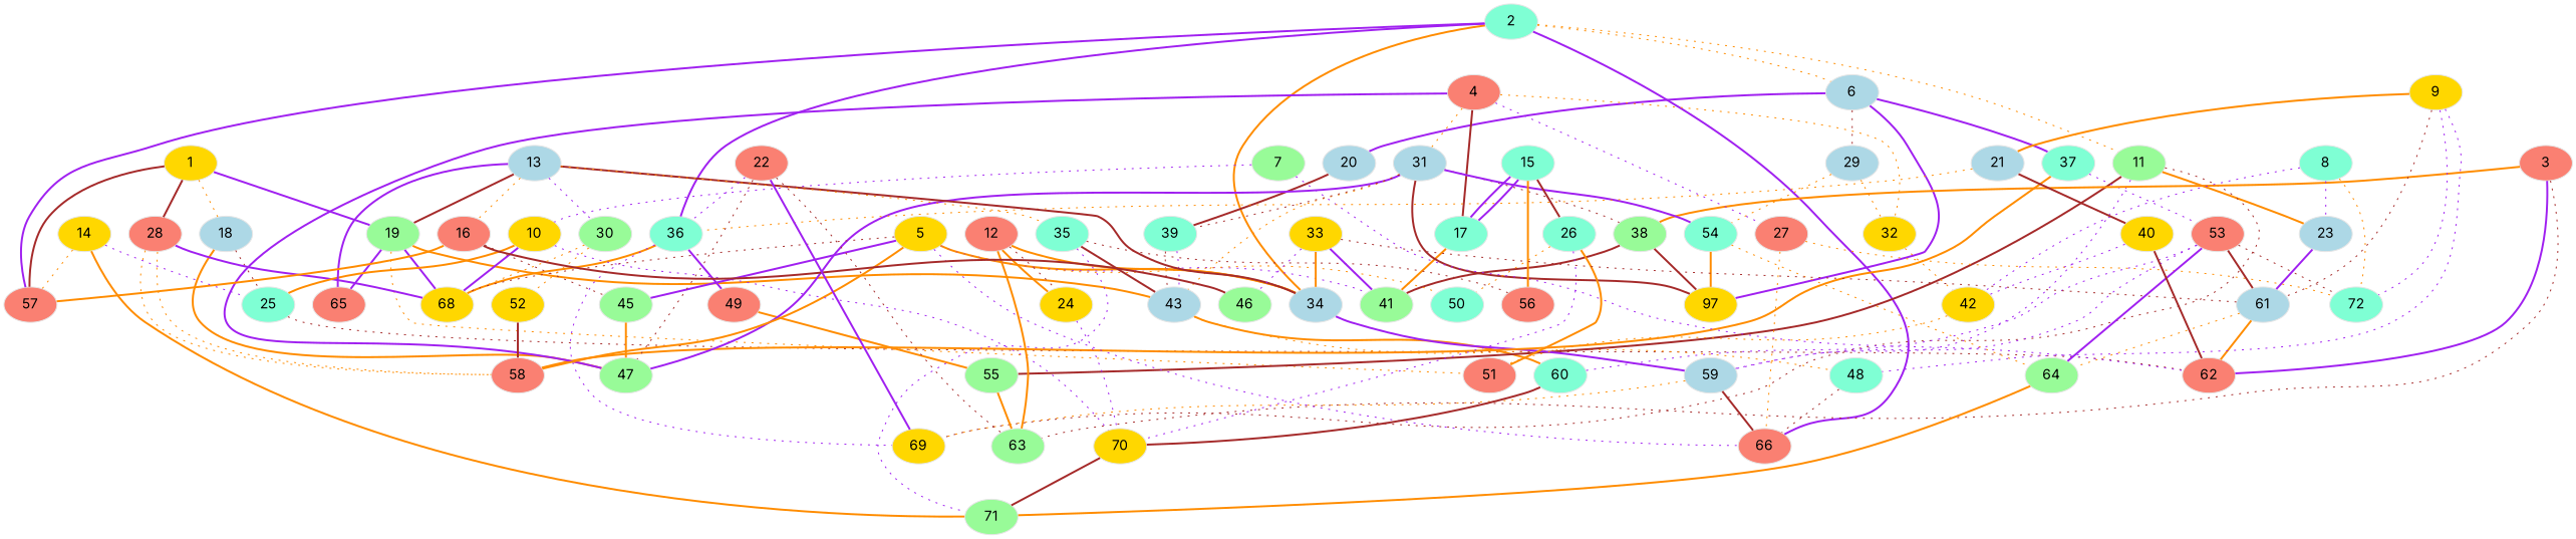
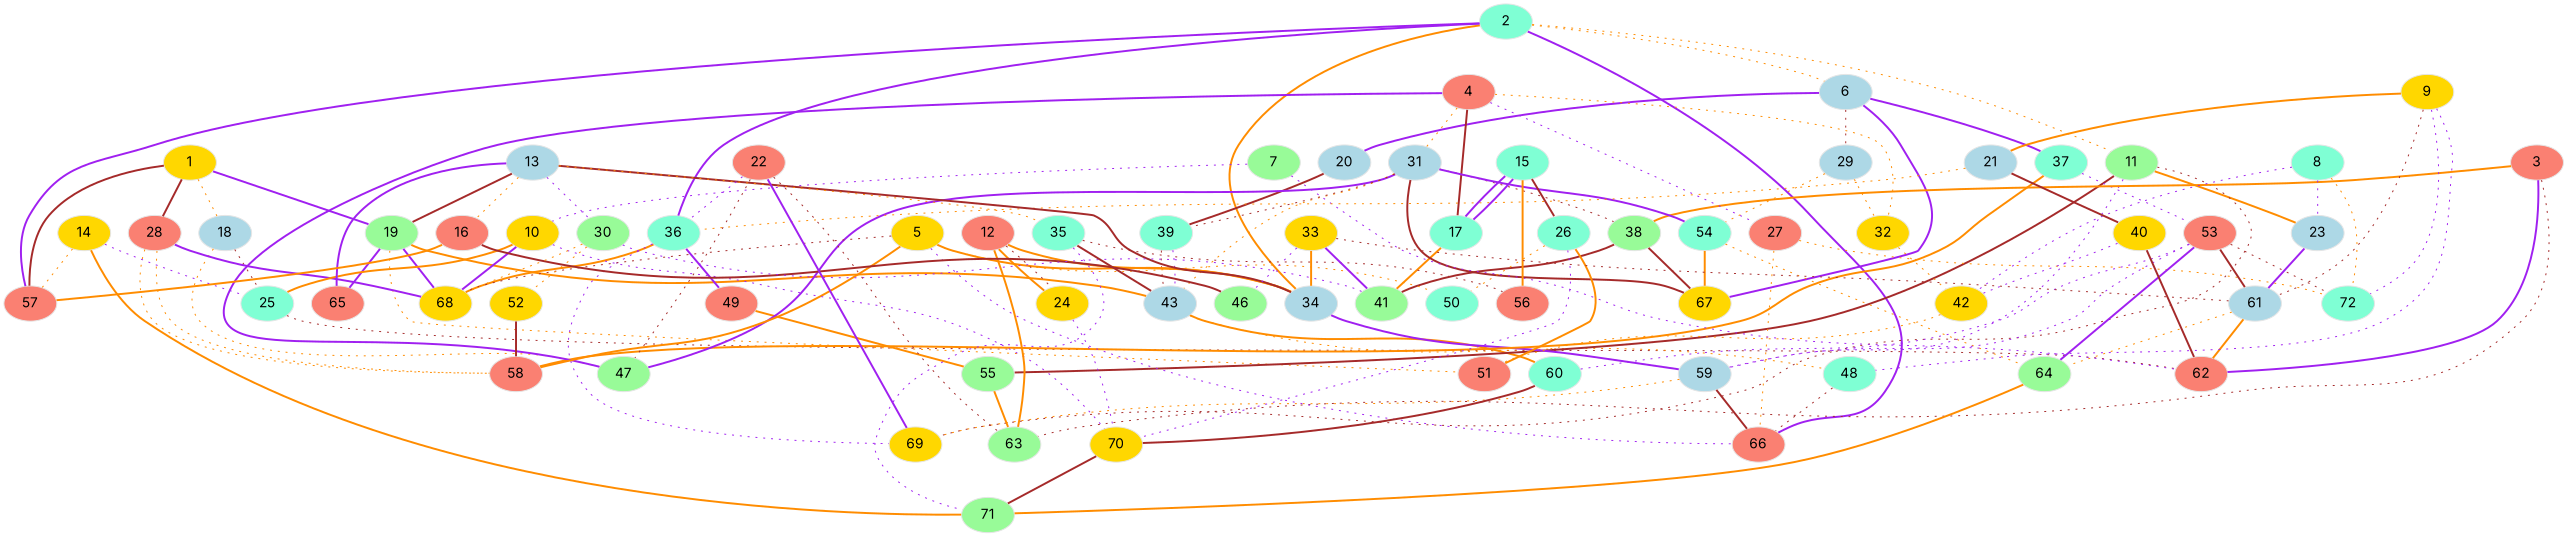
  graph {
    fontname=Inter
    node [color=gray90 fillcolor=salmon fontname=Inter style=filled]
    edge [color=darkorange fontname=Inter style=bold]
    1 [fillcolor=gold]
    18 [fillcolor=lightblue]
    19 [fillcolor=palegreen]
    28
    57
    47 [fillcolor=palegreen]
    25 [fillcolor=aquamarine]
    68 [fillcolor=gold]
    65
    43 [fillcolor=lightblue]
    51
    58
    2 [fillcolor=aquamarine]
    6 [fillcolor=lightblue]
    11 [fillcolor=palegreen]
    34 [fillcolor=lightblue]
    36 [fillcolor=aquamarine]
    66
    20 [fillcolor=lightblue]
    29 [fillcolor=lightblue]
    37 [fillcolor=aquamarine]
-   67 [fillcolor=gold label=97]
+   67 [fillcolor=gold]
    23 [fillcolor=lightblue]
    55 [fillcolor=palegreen]
    59 [fillcolor=lightblue]
    69 [fillcolor=gold]
    49
    38 [fillcolor=palegreen]
    3
    62
    63 [fillcolor=palegreen]
    41 [fillcolor=palegreen]
    17 [fillcolor=aquamarine]
    4
    27
    31 [fillcolor=lightblue]
    32 [fillcolor=gold]
    72 [fillcolor=aquamarine]
    39 [fillcolor=aquamarine]
    54 [fillcolor=aquamarine]
    42 [fillcolor=gold]
    5 [fillcolor=gold]
-   45 [fillcolor=palegreen]
    50 [fillcolor=aquamarine]
    53
    7 [fillcolor=palegreen]
    10 [fillcolor=gold]
    70 [fillcolor=gold]
    8 [fillcolor=aquamarine]
    61 [fillcolor=lightblue]
    9 [fillcolor=gold]
    21 [fillcolor=lightblue]
    48 [fillcolor=aquamarine]
    40 [fillcolor=gold]
    64 [fillcolor=palegreen]
    71 [fillcolor=palegreen]
    12
    24 [fillcolor=gold]
    13 [fillcolor=lightblue]
    16
    30 [fillcolor=palegreen]
    35 [fillcolor=aquamarine]
    46 [fillcolor=palegreen]
    52 [fillcolor=gold]
    56
    14 [fillcolor=gold]
    15 [fillcolor=aquamarine]
    26 [fillcolor=aquamarine]
    60 [fillcolor=aquamarine]
    22
    33 [fillcolor=gold]
    1 -- 18 [style=dotted]
    1 -- 19 [color=purple]
    1 -- 28 [color=brown]
    1 -- 57 [color=brown]
-   18 -- 47
+   18 -- 47 [style=dotted]
    18 -- 25 [color=brown style=dotted]
    19 -- 68 [color=purple]
    19 -- 65 [color=purple]
    19 -- 43
    19 -- 51 [style=dotted]
    28 -- 68 [color=purple]
    28 -- 58 [style=dotted]
    28 -- 58 [style=dotted]
    25 -- 62 [color=brown style=dotted]
    43 -- 48 [style=dotted]
    43 -- 60
    2 -- 57 [color=purple]
    2 -- 6 [style=dotted]
    2 -- 11 [style=dotted]
    2 -- 34
    2 -- 36 [color=purple]
    2 -- 66 [color=purple]
    6 -- 20 [color=purple]
    6 -- 29 [color=brown style=dotted]
    6 -- 37 [color=purple]
    6 -- 67 [color=purple]
    11 -- 23
    11 -- 55 [color=brown]
    11 -- 59 [color=purple style=dotted]
    11 -- 69 [color=brown style=dotted]
    34 -- 59 [color=purple]
    36 -- 68
    36 -- 69 [color=purple style=dotted]
    36 -- 49 [color=purple]
    20 -- 39 [color=brown]
    29 -- 32 [style=dotted]
    29 -- 54 [style=dotted]
    37 -- 58
    37 -- 53 [color=purple style=dotted]
    23 -- 61 [color=purple]
    55 -- 63
    59 -- 66 [color=brown]
    59 -- 69 [style=dotted]
    49 -- 55
    38 -- 67 [color=brown]
    38 -- 41 [color=brown]
    3 -- 38
    3 -- 62 [color=purple]
    3 -- 63 [color=brown style=dotted]
    17 -- 41
    4 -- 47 [color=purple]
    4 -- 17 [color=brown]
    4 -- 27 [color=purple style=dotted]
    4 -- 31 [style=dotted]
    4 -- 32 [style=dotted]
    27 -- 66 [style=dotted]
    27 -- 72 [style=dotted]
    31 -- 47 [color=purple]
    31 -- 43 [style=dotted]
    31 -- 67 [color=brown]
    31 -- 38 [color=brown style=dotted]
    31 -- 39 [color=brown style=dotted]
    31 -- 54 [color=purple]
    32 -- 42 [style=dotted]
    39 -- 43 [color=brown style=dotted]
    39 -- 43 [color=purple style=dotted]
    54 -- 67
    54 -- 64 [style=dotted]
    42 -- 51 [style=dotted]
    5 -- 68 [color=brown style=dotted]
    5 -- 58
    5 -- 34
    5 -- 66 [color=purple style=dotted]
-   5 -- 45 [color=purple]
    5 -- 50 [style=dotted]
-   45 -- 47
    53 -- 59 [color=purple style=dotted]
    53 -- 72 [color=brown style=dotted]
    53 -- 61 [color=brown]
    53 -- 64 [color=purple]
    53 -- 60 [color=purple style=dotted]
    7 -- 62 [color=purple style=dotted]
    7 -- 10 [color=purple style=dotted]
    10 -- 25
    10 -- 68 [color=purple]
    10 -- 70 [color=purple style=dotted]
    70 -- 71 [color=brown]
    8 -- 23 [color=purple style=dotted]
    8 -- 72 [style=dotted]
    8 -- 42 [color=purple style=dotted]
    61 -- 62
    61 -- 64 [style=dotted]
    9 -- 72 [color=purple style=dotted]
    9 -- 61 [color=brown style=dotted]
    9 -- 21
    9 -- 48 [color=purple style=dotted]
    21 -- 36 [style=dotted]
    21 -- 40 [color=brown]
    48 -- 66 [color=brown style=dotted]
    40 -- 62 [color=brown]
    40 -- 42 [color=purple style=dotted]
    64 -- 71
    12 -- 34
    12 -- 63
    12 -- 24
    12 -- 24 [color=brown style=dotted]
    24 -- 70 [color=purple style=dotted]
    13 -- 19 [color=brown]
    13 -- 65 [color=purple]
    13 -- 34 [color=brown]
    13 -- 16 [style=dotted]
    13 -- 30 [color=purple style=dotted]
    13 -- 35 [style=dotted]
    16 -- 57
-   16 -- 45 [color=brown style=dotted]
    16 -- 46 [color=brown]
    30 -- 68 [style=dotted]
-   5 -- 41 [color=purple style=dotted]
+   30 -- 41 [color=purple style=dotted]
    30 -- 52 [style=dotted]
    35 -- 43 [color=brown]
    35 -- 71 [color=purple style=dotted]
    35 -- 56 [color=brown style=dotted]
    52 -- 58 [color=brown]
    14 -- 57 [style=dotted]
    14 -- 25 [color=purple style=dotted]
    14 -- 71
    15 -- 17 [color=purple]
    15 -- 17 [color=purple]
    15 -- 56
    15 -- 26 [color=brown]
    26 -- 51
    26 -- 50 [style=dotted]
    26 -- 70 [color=purple style=dotted]
    60 -- 70 [color=brown]
    22 -- 47 [color=brown style=dotted]
    22 -- 36 [color=purple style=dotted]
    22 -- 69 [color=purple]
    22 -- 63 [color=brown style=dotted]
    33 -- 34
    33 -- 41 [color=purple]
    33 -- 61 [color=brown style=dotted]
    33 -- 46 [color=purple style=dotted]
  }
